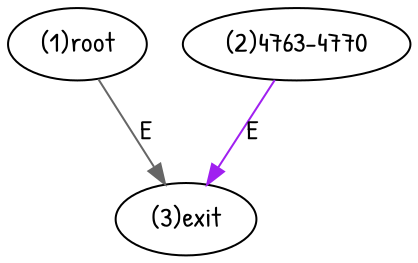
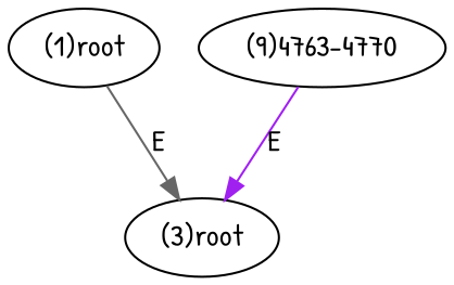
  digraph {
    fontname="Patrick Hand"
    node [fontname="Patrick Hand"]
    edge [fontname="Patrick Hand"]
    n1 [label="(1)root"]
-   n2 [label="(3)exit"]
-   n3 [label="(2)4763-4770"]
+   n2 [label="(3)root"]
+   n3 [label="(9)4763-4770"]
    n1 -> n2 [color=gray40 label=E]
    n3 -> n2 [color=purple label=E]
  }
